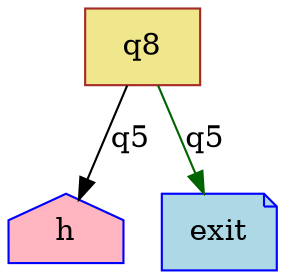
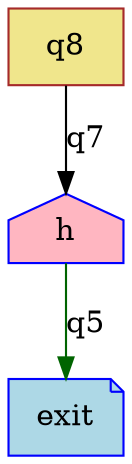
  digraph {
    node [color=blue style=filled]
    n1 [fillcolor=lightpink label=h line=54 order=38 shape=house]
    n2 [fillcolor=lightblue label=exit order=8231 shape=note]
    n3 [color=brown fillcolor=khaki label=q8 order=0 shape=box]
-   n3 -> n2 [color=darkgreen label=q5]
-   n3 -> n1 [color=black label=q5]
+   n1 -> n2 [color=darkgreen label=q5]
+   n3 -> n1 [color=black label=q7]
  }
